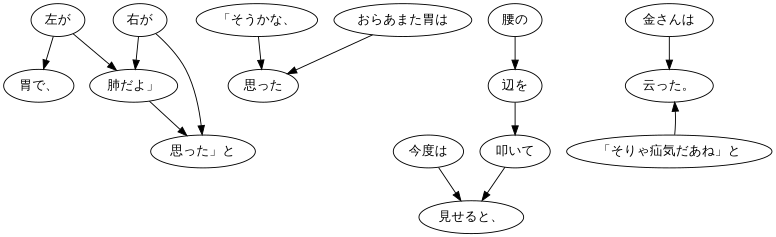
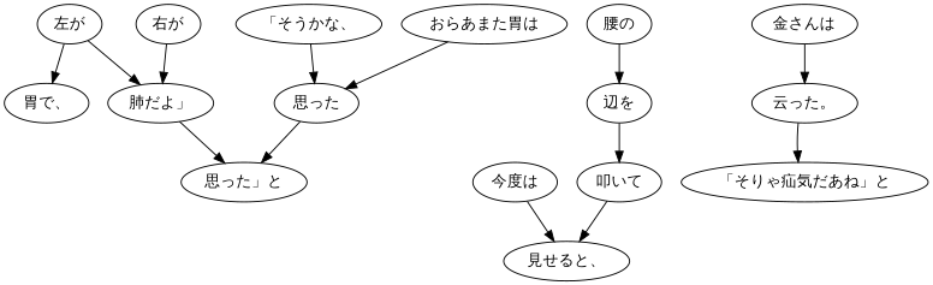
  digraph {
    fontname="Liberation Sans"
    node [fontname="Liberation Sans"]
    edge [fontname="Liberation Sans"]
    n1 [label="左が"]
    n2 [label="胃で、"]
    n3 [label="肺だよ」"]
    n4 [label="思った」と"]
    n5 [label="右が"]
    n6 [label="「そうかな、"]
    n7 [label="思った"]
    n8 [label="おらあまた胃は"]
    n9 [label="見せると、"]
    n10 [label="今度は"]
    n11 [label="腰の"]
    n12 [label="辺を"]
    n13 [label="叩いて"]
    n14 [label="云った。"]
    n15 [label="金さんは"]
    n16 [label="「そりゃ疝気だあね」と"]
    n1 -> n2
    n1 -> n3
    n3 -> n4
    n5 -> n3
    n6 -> n7
-   n5 -> n4
+   n7 -> n4
    n8 -> n7
    n10 -> n9
    n11 -> n12
    n12 -> n13
    n13 -> n9
    n15 -> n14
-   n16 -> n14
+   n14 -> n16
  }
